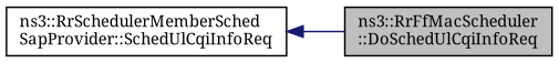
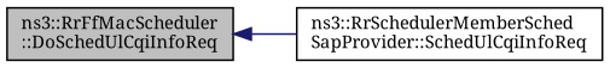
  digraph {
    rankdir=LR
    fontname="Noto Serif"
    node [color=black fontname="Noto Serif" fontsize=10 shape=record style=filled]
    n1 [fillcolor=grey75 fontcolor=black height=0.2 label="ns3::RrFfMacScheduler\l::DoSchedUlCqiInfoReq" width=0.4]
    n2 [fillcolor=white height=0.2 label="ns3::RrSchedulerMemberSched\lSapProvider::SchedUlCqiInfoReq" width=0.4]
-   n2 -> n1 [color=midnightblue dir=back fontname="Noto Serif" fontsize=10 labelfontname=Helvetica labelfontsize=10 style=solid]
+   n1 -> n2 [color=midnightblue dir=back fontname="Noto Serif" fontsize=10 labelfontname=Helvetica labelfontsize=10 style=solid]
  }
